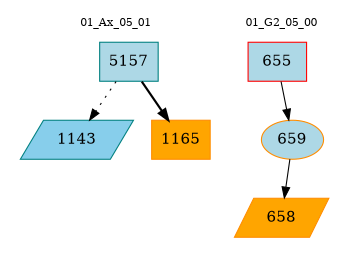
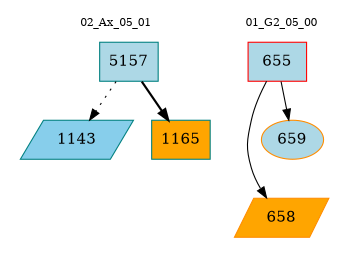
  digraph {
    node [color=darkorange fillcolor=lightblue shape=box style=filled]
    edge [color=black style=solid]
    n1 [color=teal label=5157]
    n2 [color=teal fillcolor=skyblue label=1143 shape=parallelogram]
-   n3 [fillcolor=orange label=1165]
+   n3 [color=teal fillcolor=orange label=1165]
    n4 [color=red label=655]
    n5 [fillcolor=orange label=658 shape=parallelogram]
    n6 [label=659 shape=ellipse]
    subgraph cluster_1 {
      color=white
      fontsize=10
-     label="01_Ax_05_01"
+     label="02_Ax_05_01"
      n1
      n2
      n3
    }
    subgraph cluster_2 {
      color=white
      fontsize=10
      label="01_G2_05_00"
      n4
      n5
      n6
    }
    n1 -> n2 [style=dotted]
    n1 -> n3 [style=bold]
-   n6 -> n5
+   n4 -> n5
    n4 -> n6
  }
